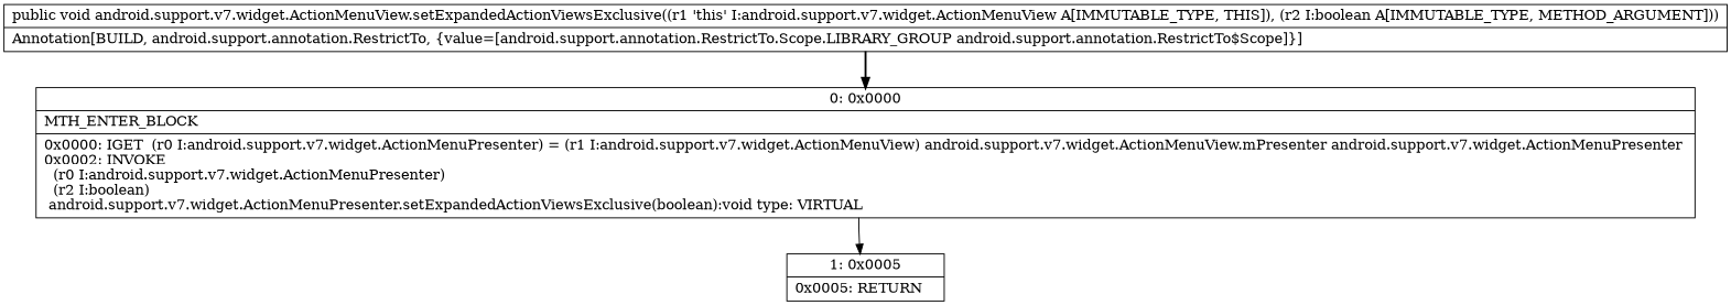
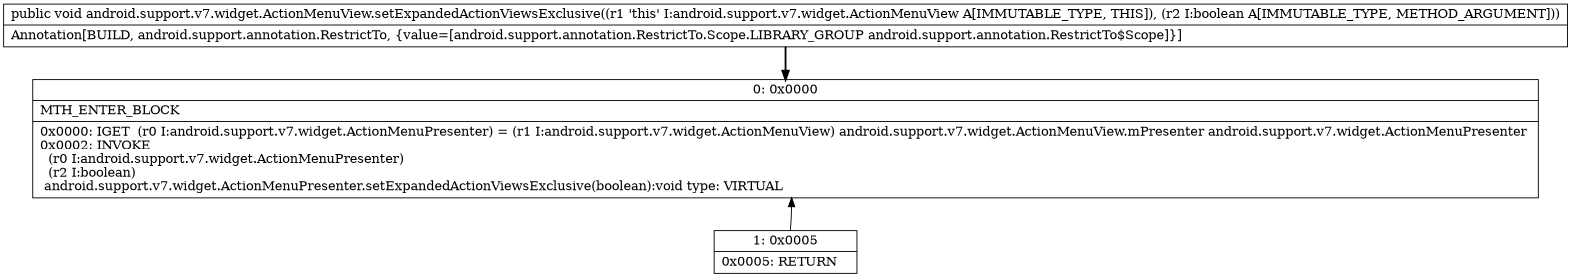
  digraph {
    node [shape=record]
    n1 [label="{0\:\ 0x0000|MTH_ENTER_BLOCK\l|0x0000: IGET  (r0 I:android.support.v7.widget.ActionMenuPresenter) = (r1 I:android.support.v7.widget.ActionMenuView) android.support.v7.widget.ActionMenuView.mPresenter android.support.v7.widget.ActionMenuPresenter \l0x0002: INVOKE  \l  (r0 I:android.support.v7.widget.ActionMenuPresenter)\l  (r2 I:boolean)\l android.support.v7.widget.ActionMenuPresenter.setExpandedActionViewsExclusive(boolean):void type: VIRTUAL \l}"]
    n2 [label="{1\:\ 0x0005|0x0005: RETURN   \l}"]
    n3 [label="{public void android.support.v7.widget.ActionMenuView.setExpandedActionViewsExclusive((r1 'this' I:android.support.v7.widget.ActionMenuView A[IMMUTABLE_TYPE, THIS]), (r2 I:boolean A[IMMUTABLE_TYPE, METHOD_ARGUMENT]))  | Annotation[BUILD, android.support.annotation.RestrictTo, \{value=[android.support.annotation.RestrictTo.Scope.LIBRARY_GROUP android.support.annotation.RestrictTo$Scope]\}]\l}"]
-   n1 -> n2 [style=solid]
+   n2 -> n1 [style=solid]
    n3 -> n1 [style=bold]
  }
